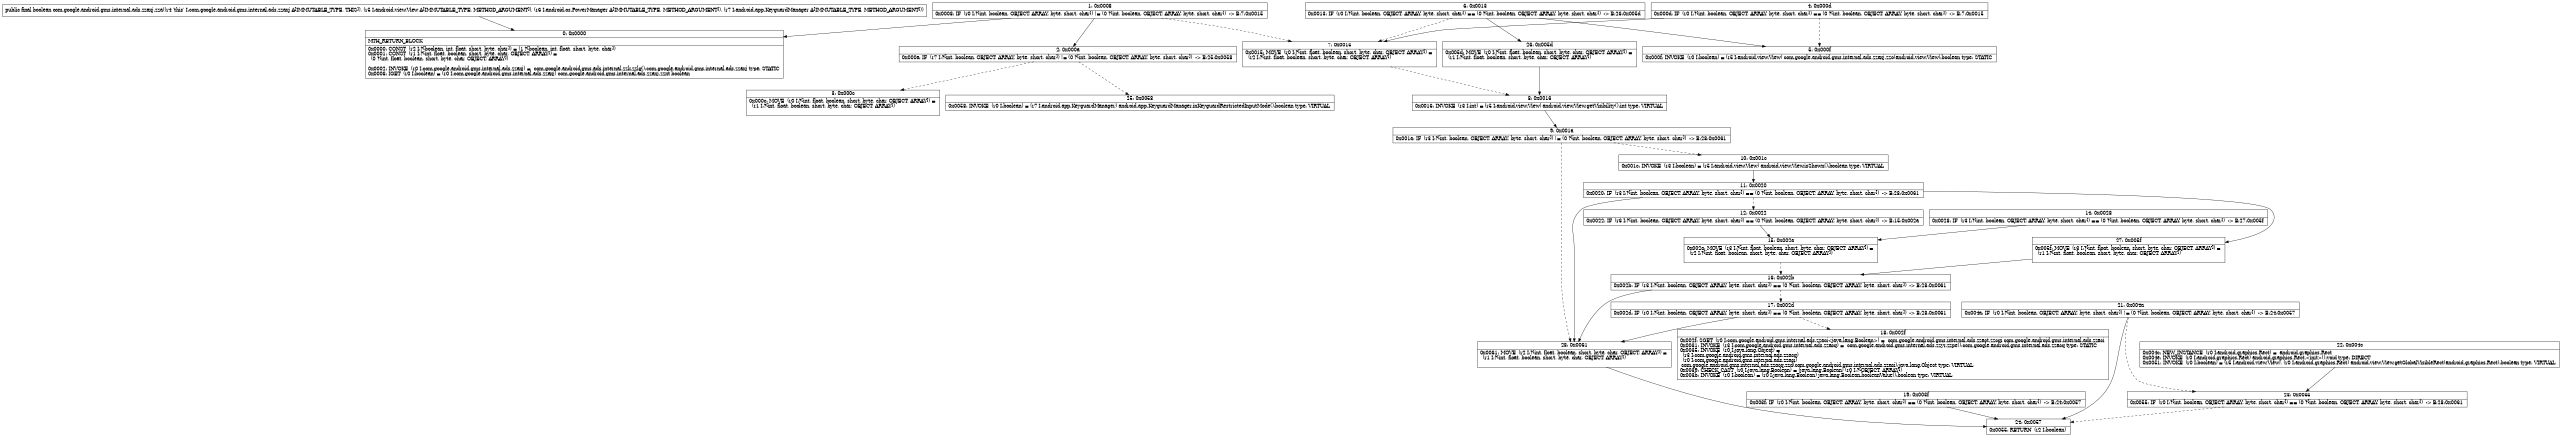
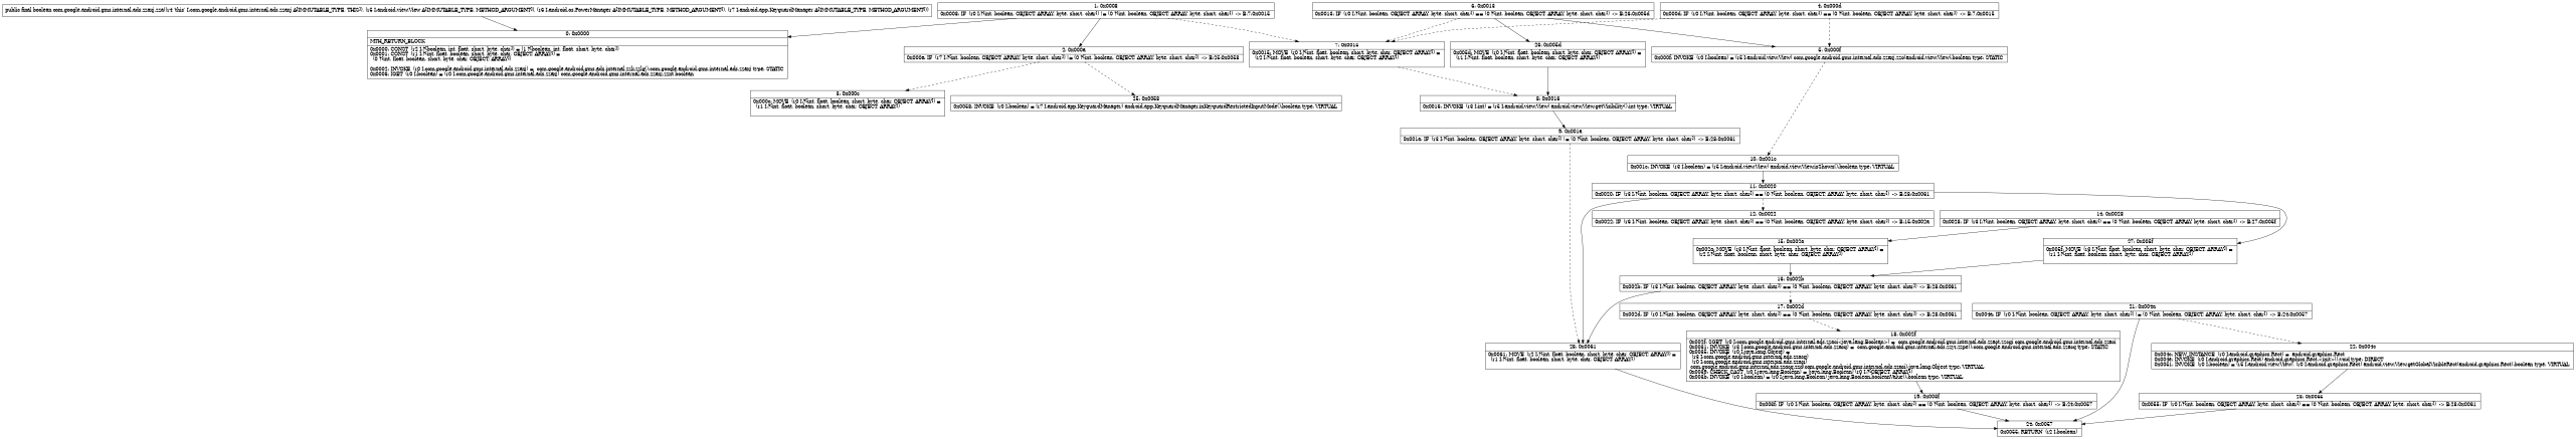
  digraph {
    node [shape=record]
    n1 [label="{0\:\ 0x0000|MTH_RETURN_BLOCK\l|0x0000: CONST  (r2 I:?[boolean, int, float, short, byte, char]) = (1 ?[boolean, int, float, short, byte, char]) \l0x0001: CONST  (r1 I:?[int, float, boolean, short, byte, char, OBJECT, ARRAY]) = \l  (0 ?[int, float, boolean, short, byte, char, OBJECT, ARRAY])\l \l0x0002: INVOKE  (r0 I:com.google.android.gms.internal.ads.zzaxj) =  com.google.android.gms.ads.internal.zzk.zzlg():com.google.android.gms.internal.ads.zzaxj type: STATIC \l0x0006: IGET  (r0 I:boolean) = (r0 I:com.google.android.gms.internal.ads.zzaxj) com.google.android.gms.internal.ads.zzaxj.zzxt boolean \l}"]
    n2 [label="{1\:\ 0x0008|0x0008: IF  (r0 I:?[int, boolean, OBJECT, ARRAY, byte, short, char]) != (0 ?[int, boolean, OBJECT, ARRAY, byte, short, char])  \-\> B:7:0x0015 \l}"]
    n3 [label="{2\:\ 0x000a|0x000a: IF  (r7 I:?[int, boolean, OBJECT, ARRAY, byte, short, char]) != (0 ?[int, boolean, OBJECT, ARRAY, byte, short, char])  \-\> B:25:0x0058 \l}"]
    n4 [label="{7\:\ 0x0015|0x0015: MOVE  (r0 I:?[int, float, boolean, short, byte, char, OBJECT, ARRAY]) = \l  (r2 I:?[int, float, boolean, short, byte, char, OBJECT, ARRAY])\l \l}"]
    n5 [label="{3\:\ 0x000c|0x000c: MOVE  (r0 I:?[int, float, boolean, short, byte, char, OBJECT, ARRAY]) = \l  (r1 I:?[int, float, boolean, short, byte, char, OBJECT, ARRAY])\l \l}"]
    n6 [label="{25\:\ 0x0058|0x0058: INVOKE  (r0 I:boolean) = (r7 I:android.app.KeyguardManager) android.app.KeyguardManager.inKeyguardRestrictedInputMode():boolean type: VIRTUAL \l}"]
    n7 [label="{8\:\ 0x0016|0x0016: INVOKE  (r3 I:int) = (r5 I:android.view.View) android.view.View.getVisibility():int type: VIRTUAL \l}"]
    n8 [label="{4\:\ 0x000d|0x000d: IF  (r0 I:?[int, boolean, OBJECT, ARRAY, byte, short, char]) == (0 ?[int, boolean, OBJECT, ARRAY, byte, short, char])  \-\> B:7:0x0015 \l}"]
    n9 [label="{5\:\ 0x000f|0x000f: INVOKE  (r0 I:boolean) = (r5 I:android.view.View) com.google.android.gms.internal.ads.zzaxj.zzo(android.view.View):boolean type: STATIC \l}"]
    n10 [label="{6\:\ 0x0013|0x0013: IF  (r0 I:?[int, boolean, OBJECT, ARRAY, byte, short, char]) == (0 ?[int, boolean, OBJECT, ARRAY, byte, short, char])  \-\> B:26:0x005d \l}"]
    n11 [label="{26\:\ 0x005d|0x005d: MOVE  (r0 I:?[int, float, boolean, short, byte, char, OBJECT, ARRAY]) = \l  (r1 I:?[int, float, boolean, short, byte, char, OBJECT, ARRAY])\l \l}"]
    n12 [label="{9\:\ 0x001a|0x001a: IF  (r3 I:?[int, boolean, OBJECT, ARRAY, byte, short, char]) != (0 ?[int, boolean, OBJECT, ARRAY, byte, short, char])  \-\> B:28:0x0061 \l}"]
    n13 [label="{10\:\ 0x001c|0x001c: INVOKE  (r3 I:boolean) = (r5 I:android.view.View) android.view.View.isShown():boolean type: VIRTUAL \l}"]
    n14 [label="{28\:\ 0x0061|0x0061: MOVE  (r2 I:?[int, float, boolean, short, byte, char, OBJECT, ARRAY]) = \l  (r1 I:?[int, float, boolean, short, byte, char, OBJECT, ARRAY])\l \l}"]
    n15 [label="{11\:\ 0x0020|0x0020: IF  (r3 I:?[int, boolean, OBJECT, ARRAY, byte, short, char]) == (0 ?[int, boolean, OBJECT, ARRAY, byte, short, char])  \-\> B:28:0x0061 \l}"]
    n16 [label="{24\:\ 0x0057|0x0055: RETURN  (r2 I:boolean) \l}"]
    n17 [label="{12\:\ 0x0022|0x0022: IF  (r6 I:?[int, boolean, OBJECT, ARRAY, byte, short, char]) == (0 ?[int, boolean, OBJECT, ARRAY, byte, short, char])  \-\> B:15:0x002a \l}"]
    n18 [label="{27\:\ 0x005f|0x005f: MOVE  (r3 I:?[int, float, boolean, short, byte, char, OBJECT, ARRAY]) = \l  (r1 I:?[int, float, boolean, short, byte, char, OBJECT, ARRAY])\l \l}"]
    n19 [label="{15\:\ 0x002a|0x002a: MOVE  (r3 I:?[int, float, boolean, short, byte, char, OBJECT, ARRAY]) = \l  (r2 I:?[int, float, boolean, short, byte, char, OBJECT, ARRAY])\l \l}"]
    n20 [label="{16\:\ 0x002b|0x002b: IF  (r3 I:?[int, boolean, OBJECT, ARRAY, byte, short, char]) == (0 ?[int, boolean, OBJECT, ARRAY, byte, short, char])  \-\> B:28:0x0061 \l}"]
    n21 [label="{14\:\ 0x0028|0x0028: IF  (r3 I:?[int, boolean, OBJECT, ARRAY, byte, short, char]) == (0 ?[int, boolean, OBJECT, ARRAY, byte, short, char])  \-\> B:27:0x005f \l}"]
    n22 [label="{17\:\ 0x002d|0x002d: IF  (r0 I:?[int, boolean, OBJECT, ARRAY, byte, short, char]) == (0 ?[int, boolean, OBJECT, ARRAY, byte, short, char])  \-\> B:28:0x0061 \l}"]
    n23 [label="{18\:\ 0x002f|0x002f: SGET  (r0 I:com.google.android.gms.internal.ads.zzaci\<java.lang.Boolean\>) =  com.google.android.gms.internal.ads.zzact.zzcqi com.google.android.gms.internal.ads.zzaci \l0x0031: INVOKE  (r3 I:com.google.android.gms.internal.ads.zzacq) =  com.google.android.gms.internal.ads.zzyr.zzpe():com.google.android.gms.internal.ads.zzacq type: STATIC \l0x0035: INVOKE  (r0 I:java.lang.Object) = \l  (r3 I:com.google.android.gms.internal.ads.zzacq)\l  (r0 I:com.google.android.gms.internal.ads.zzaci)\l com.google.android.gms.internal.ads.zzacq.zzd(com.google.android.gms.internal.ads.zzaci):java.lang.Object type: VIRTUAL \l0x0039: CHECK_CAST  (r0 I:java.lang.Boolean) = (java.lang.Boolean) (r0 I:?[OBJECT, ARRAY]) \l0x003b: INVOKE  (r0 I:boolean) = (r0 I:java.lang.Boolean) java.lang.Boolean.booleanValue():boolean type: VIRTUAL \l}"]
    n24 [label="{19\:\ 0x003f|0x003f: IF  (r0 I:?[int, boolean, OBJECT, ARRAY, byte, short, char]) == (0 ?[int, boolean, OBJECT, ARRAY, byte, short, char])  \-\> B:24:0x0057 \l}"]
    n25 [label="{21\:\ 0x004a|0x004a: IF  (r0 I:?[int, boolean, OBJECT, ARRAY, byte, short, char]) != (0 ?[int, boolean, OBJECT, ARRAY, byte, short, char])  \-\> B:24:0x0057 \l}"]
    n26 [label="{22\:\ 0x004c|0x004c: NEW_INSTANCE  (r0 I:android.graphics.Rect) =  android.graphics.Rect \l0x004e: INVOKE  (r0 I:android.graphics.Rect) android.graphics.Rect.\<init\>():void type: DIRECT \l0x0051: INVOKE  (r0 I:boolean) = (r5 I:android.view.View), (r0 I:android.graphics.Rect) android.view.View.getGlobalVisibleRect(android.graphics.Rect):boolean type: VIRTUAL \l}"]
    n27 [label="{23\:\ 0x0055|0x0055: IF  (r0 I:?[int, boolean, OBJECT, ARRAY, byte, short, char]) == (0 ?[int, boolean, OBJECT, ARRAY, byte, short, char])  \-\> B:28:0x0061 \l}"]
    n28 [label="{public final boolean com.google.android.gms.internal.ads.zzaxj.zza((r4 'this' I:com.google.android.gms.internal.ads.zzaxj A[IMMUTABLE_TYPE, THIS]), (r5 I:android.view.View A[IMMUTABLE_TYPE, METHOD_ARGUMENT]), (r6 I:android.os.PowerManager A[IMMUTABLE_TYPE, METHOD_ARGUMENT]), (r7 I:android.app.KeyguardManager A[IMMUTABLE_TYPE, METHOD_ARGUMENT])) }"]
    n2 -> n1
    n2 -> n3 [style=solid]
    n2 -> n4 [style=dashed]
    n3 -> n5 [style=dashed]
    n3 -> n6 [style=dashed]
    n4 -> n7 [style=dashed]
    n7 -> n12
-   n8 -> n4
+   n8 -> n4 [style=dashed]
    n8 -> n9 [style=dashed]
    n10 -> n4 [style=dashed]
    n10 -> n9
    n10 -> n11
    n11 -> n7
-   n12 -> n13 [style=dashed]
+   n9 -> n13 [style=dashed]
    n12 -> n14 [style=dashed]
    n13 -> n15
    n14 -> n16
    n15 -> n14
    n15 -> n17 [style=dashed]
    n15 -> n18
-   n17 -> n19
    n18 -> n20
-   n19 -> n20 [style=dashed]
+   n19 -> n20
    n20 -> n14
    n20 -> n22 [style=dashed]
    n21 -> n19 [style=solid]
-   n22 -> n14
    n22 -> n23 [style=dashed]
+   n23 -> n24
    n24 -> n16
    n25 -> n16
-   n25 -> n27 [style=dashed]
+   n25 -> n26 [style=dashed]
    n26 -> n27
-   n27 -> n16 [style=dashed]
+   n27 -> n16 [style=solid]
    n28 -> n1
  }
